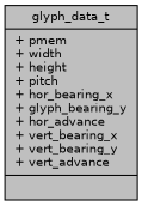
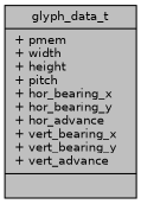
  digraph {
    fontname="DejaVu Sans"
-   n1 [color=black fillcolor=grey75 fontcolor=black fontname="DejaVu Sans" fontsize=10 height=0.2 label="{glyph_data_t\n|+ pmem\l+ width\l+ height\l+ pitch\l+ hor_bearing_x\l+ glyph_bearing_y\l+ hor_advance\l+ vert_bearing_x\l+ vert_bearing_y\l+ vert_advance\l|}" shape=record style=filled width=0.4]
+   n1 [color=black fillcolor=grey75 fontcolor=black fontname="DejaVu Sans" fontsize=10 height=0.2 label="{glyph_data_t\n|+ pmem\l+ width\l+ height\l+ pitch\l+ hor_bearing_x\l+ hor_bearing_y\l+ hor_advance\l+ vert_bearing_x\l+ vert_bearing_y\l+ vert_advance\l|}" shape=record style=filled width=0.4]
  }
